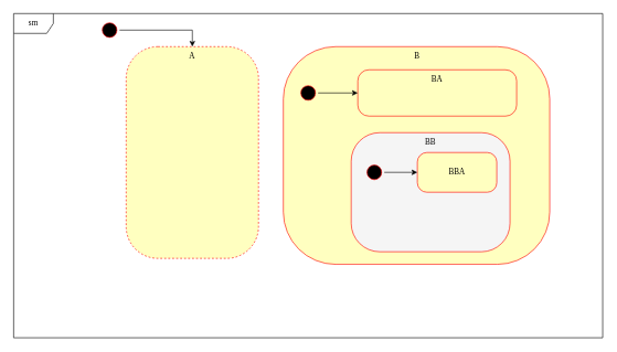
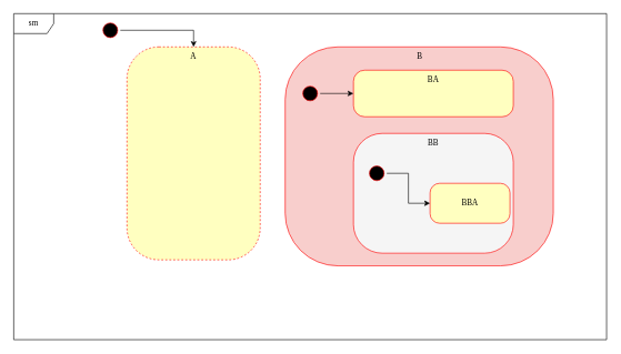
  <mxCell id="0" />
  <mxCell id="1" parent="0" />
  <mxCell id="2" value="sm" style="shape=umlFrame;whiteSpace=wrap;html=1;rounded=1;shadow=0;comic=0;labelBackgroundColor=none;strokeWidth=1;fontFamily=Verdana;fontSize=12;align=center;" parent="1" vertex="1"><mxGeometry x="20" y="20" width="890" height="490" as="geometry" /></mxCell>
  <mxCell id="3" value="A" style="rounded=1;whiteSpace=wrap;html=1;arcSize=24;fillColor=#ffffc0;strokeColor=#ff0000;shadow=0;comic=0;labelBackgroundColor=none;fontFamily=Verdana;fontSize=12;fontColor=#000000;align=center;verticalAlign=top;dashed=1;" parent="1" vertex="1"><mxGeometry x="190" y="70" width="200" height="320" as="geometry" /></mxCell>
- <mxCell id="4" value="B" style="rounded=1;whiteSpace=wrap;html=1;arcSize=24;fillColor=#ffffc0;strokeColor=#ff0000;shadow=0;comic=0;labelBackgroundColor=none;fontFamily=Verdana;fontSize=12;fontColor=#000000;align=center;verticalAlign=top;" parent="1" vertex="1"><mxGeometry x="427.5" y="70" width="402.5" height="329" as="geometry" /></mxCell>
- <mxCell id="5" value="BA" style="rounded=1;whiteSpace=wrap;html=1;arcSize=24;fillColor=#ffffc0;strokeColor=#ff0000;shadow=0;comic=0;labelBackgroundColor=none;fontFamily=Verdana;fontSize=12;fontColor=#000000;align=center;verticalAlign=top;" parent="1" vertex="1"><mxGeometry x="540" y="105" width="240" height="70" as="geometry" /></mxCell>
+ <mxCell id="4" value="B" style="rounded=1;whiteSpace=wrap;html=1;arcSize=24;fillColor=#f8cecc;strokeColor=#ff0000;shadow=0;comic=0;labelBackgroundColor=none;fontFamily=Verdana;fontSize=12;fontColor=#000000;align=center;verticalAlign=top;" parent="1" vertex="1"><mxGeometry x="427.5" y="70" width="402.5" height="329" as="geometry" /></mxCell>
+ <mxCell id="5" value="BA" style="rounded=1;whiteSpace=wrap;html=1;arcSize=24;fillColor=#ffffc0;strokeColor=#ff0000;shadow=0;comic=0;labelBackgroundColor=none;fontFamily=Verdana;fontSize=12;fontColor=#000000;align=center;verticalAlign=top;" parent="1" vertex="1"><mxGeometry x="530" y="105" width="240" height="70" as="geometry" /></mxCell>
  <mxCell id="6" value="BB" style="rounded=1;whiteSpace=wrap;html=1;arcSize=24;fillColor=#f5f5f5;strokeColor=#ff0000;shadow=0;comic=0;labelBackgroundColor=none;fontFamily=Verdana;fontSize=12;fontColor=#000000;align=center;verticalAlign=top;" parent="1" vertex="1"><mxGeometry x="530" y="200" width="240" height="180" as="geometry" /></mxCell>
- <mxCell id="7" value="BBA" style="rounded=1;whiteSpace=wrap;html=1;arcSize=24;fillColor=#ffffc0;strokeColor=#ff0000;shadow=0;comic=0;labelBackgroundColor=none;fontFamily=Verdana;fontSize=12;fontColor=#000000;align=center;" parent="1" vertex="1"><mxGeometry x="630" y="230" width="120" height="60" as="geometry" /></mxCell>
+ <mxCell id="7" value="BBA" style="rounded=1;whiteSpace=wrap;html=1;arcSize=24;fillColor=#ffffc0;strokeColor=#ff0000;shadow=0;comic=0;labelBackgroundColor=none;fontFamily=Verdana;fontSize=12;fontColor=#000000;align=center;" parent="1" vertex="1"><mxGeometry x="645" y="275" width="120" height="60" as="geometry" /></mxCell>
  <mxCell id="8" style="edgeStyle=orthogonalEdgeStyle;rounded=0;orthogonalLoop=1;jettySize=auto;html=1;" parent="1" source="9" target="3" edge="1"><mxGeometry relative="1" as="geometry" /></mxCell>
  <mxCell id="9" value="" style="ellipse;html=1;shape=startState;fillColor=#000000;strokeColor=#ff0000;rounded=1;shadow=0;comic=0;labelBackgroundColor=none;fontFamily=Verdana;fontSize=12;fontColor=#000000;align=center;direction=south;" parent="1" vertex="1"><mxGeometry x="150" y="30" width="30" height="30" as="geometry" /></mxCell>
  <mxCell id="10" style="edgeStyle=orthogonalEdgeStyle;rounded=0;orthogonalLoop=1;jettySize=auto;html=1;" parent="1" source="11" target="5" edge="1"><mxGeometry relative="1" as="geometry" /></mxCell>
  <mxCell id="11" value="" style="ellipse;html=1;shape=startState;fillColor=#000000;strokeColor=#ff0000;rounded=1;shadow=0;comic=0;labelBackgroundColor=none;fontFamily=Verdana;fontSize=12;fontColor=#000000;align=center;direction=south;" parent="1" vertex="1"><mxGeometry x="450" y="125" width="30" height="30" as="geometry" /></mxCell>
  <mxCell id="12" style="edgeStyle=orthogonalEdgeStyle;rounded=0;orthogonalLoop=1;jettySize=auto;html=1;" parent="1" source="13" target="7" edge="1"><mxGeometry relative="1" as="geometry" /></mxCell>
  <mxCell id="13" value="" style="ellipse;html=1;shape=startState;fillColor=#000000;strokeColor=#ff0000;rounded=1;shadow=0;comic=0;labelBackgroundColor=none;fontFamily=Verdana;fontSize=12;fontColor=#000000;align=center;direction=south;" parent="1" vertex="1"><mxGeometry x="550" y="245" width="30" height="30" as="geometry" /></mxCell>
